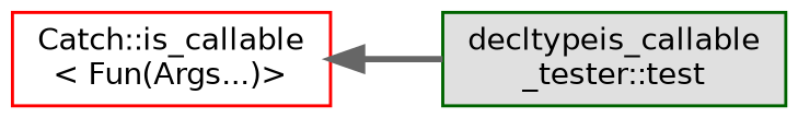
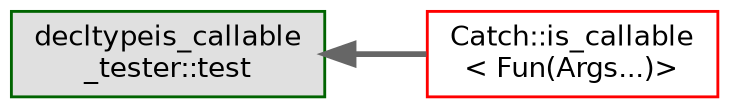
  digraph {
    rankdir=LR
    node [fontname=Helvetica fontsize=10 shape=box style=filled]
    n1 [color=darkgreen fillcolor="#E0E0E0" height=0.2 label="decltypeis_callable\l_tester::test" width=0.4]
    n2 [color=red fillcolor=white height=0.2 label="Catch::is_callable\l\< Fun(Args...)\>" width=0.4]
-   n2 -> n1 [color=gray40 dir=back fontname=Helvetica fontsize=10 labelfontname=Helvetica labelfontsize=10 style=bold]
+   n1 -> n2 [color=gray40 dir=back fontname=Helvetica fontsize=10 labelfontname=Helvetica labelfontsize=10 style=bold]
  }
